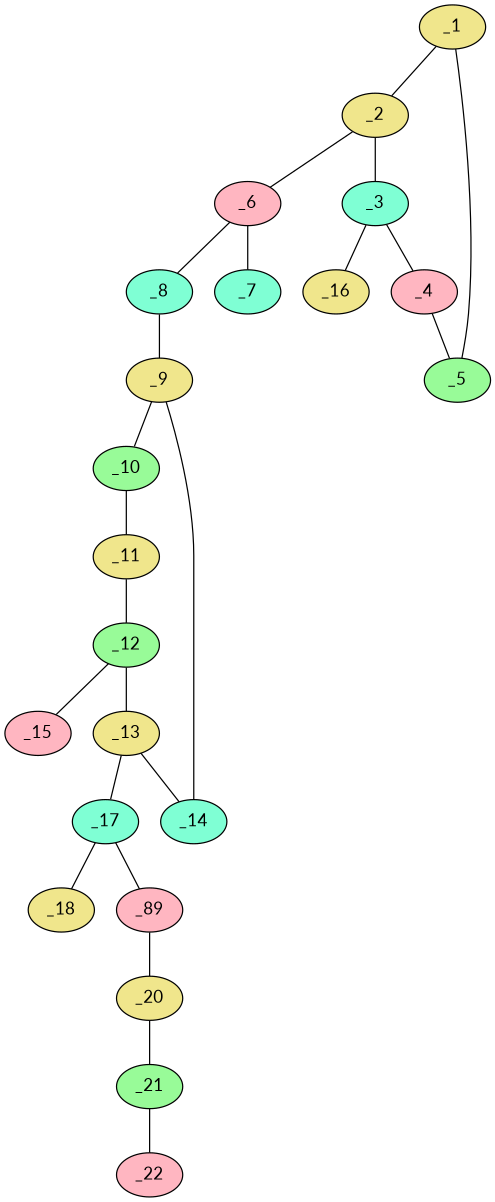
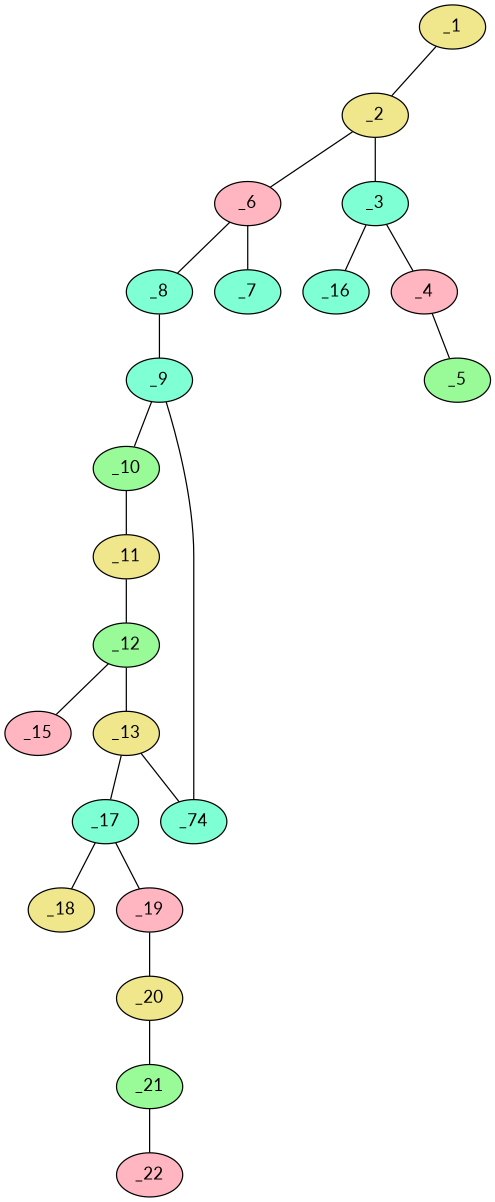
  graph {
    fontname=Lato
    node [charge=0 chem=1 fillcolor=khaki fontname=Lato style=filled symbol="C  " x=4.5981 y=-3.1488]
    edge [fontname=Lato valence=1]
    _1 [x=6.4346 y=-4.1433]
    _2 [x=6.3301]
    _5 [fillcolor=palegreen x=7.4128 y=-4.3512]
    _3 [fillcolor=aquamarine x=7.2437 y=-2.742]
    _6 [fillcolor=lightpink x=5.4641 y=-2.6488]
    _4 [chem=2 fillcolor=lightpink symbol="O  " x=7.9128 y=-3.4852]
-   _16 [x=7.4516 y=-1.7639]
+   _16 [fillcolor=aquamarine x=7.4516 y=-1.7639]
    _7 [chem=5 fillcolor=aquamarine symbol="S  "]
    _8 [chem=4 fillcolor=aquamarine symbol="N  " x=5.4641 y=-1.6488]
-   _9 [y=-1.1488]
+   _9 [fillcolor=aquamarine y=-1.1488]
    _10 [fillcolor=palegreen x=3.732 y=-1.6488]
-   _14 [fillcolor=aquamarine y=-0.1488]
+   _14 [fillcolor=aquamarine y=-0.1488 label=_74]
    _11 [x=2.866 y=-1.1488]
    _12 [fillcolor=palegreen x=2.866 y=-0.1488]
    _13 [x=3.7321 y=0.3512]
    _15 [chem=7 fillcolor=lightpink symbol="Cl " x=2 y=0.3512]
    _17 [fillcolor=aquamarine x=3.7321 y=1.3512]
    _18 [chem=2 symbol="O  " x=2.866 y=1.8512]
-   _19 [chem=2 fillcolor=lightpink symbol="O  " y=1.8512 label=_89]
+   _19 [chem=2 fillcolor=lightpink symbol="O  " y=1.8512]
    _20 [y=2.8512]
    _21 [fillcolor=palegreen x=5.4641 y=3.3512]
    _22 [fillcolor=lightpink x=5.4641 y=4.3512]
    _1 -- _2
-   _1 -- _5 [valence=2]
    _2 -- _3 [valence=2]
    _2 -- _6
    _3 -- _4
    _3 -- _16
    _6 -- _7 [valence=2]
    _6 -- _8
    _4 -- _5
    _8 -- _9
    _9 -- _10
    _9 -- _14 [valence=2]
    _10 -- _11 [valence=2]
    _11 -- _12
    _12 -- _13 [valence=2]
    _12 -- _15
    _13 -- _14
    _13 -- _17
    _17 -- _18 [valence=2]
    _17 -- _19
    _19 -- _20
    _20 -- _21
    _21 -- _22
  }
